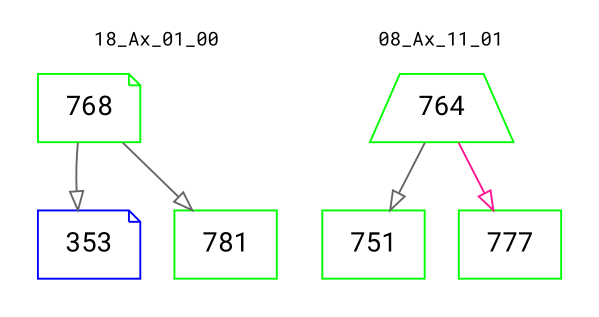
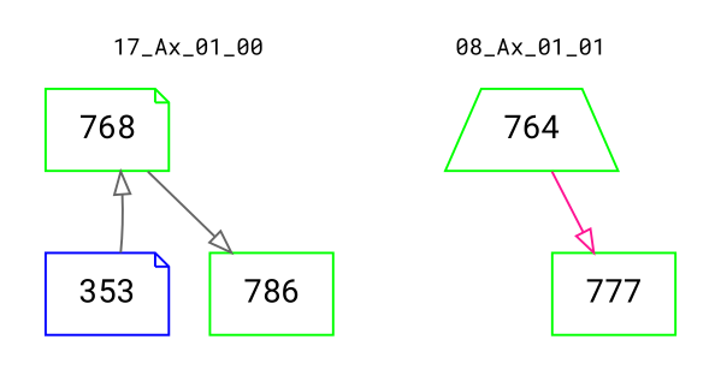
  digraph {
    fontname="Roboto Mono"
    node [color=green fontname="Roboto Mono" shape=box]
    edge [arrowhead=onormal color=gray40 fontname="Roboto Mono"]
    n1 [label=768 shape=note]
    n2 [color=blue label=353 shape=note]
-   n3 [label=781]
+   n3 [label=786]
    n4 [label=764 shape=trapezium]
-   n5 [label=751]
    n6 [label=777]
    subgraph cluster_1 {
      color=white
      fontsize=10
-     label="18_Ax_01_00"
+     label="17_Ax_01_00"
      n1
      n2
      n3
    }
    subgraph cluster_2 {
      color=white
      fontsize=10
-     label="08_Ax_11_01"
+     label="08_Ax_01_01"
      n4
-     n5
      n6
    }
-   n1 -> n2
+   n2 -> n1
    n1 -> n3
-   n4 -> n5
    n4 -> n6 [color=deeppink]
  }
